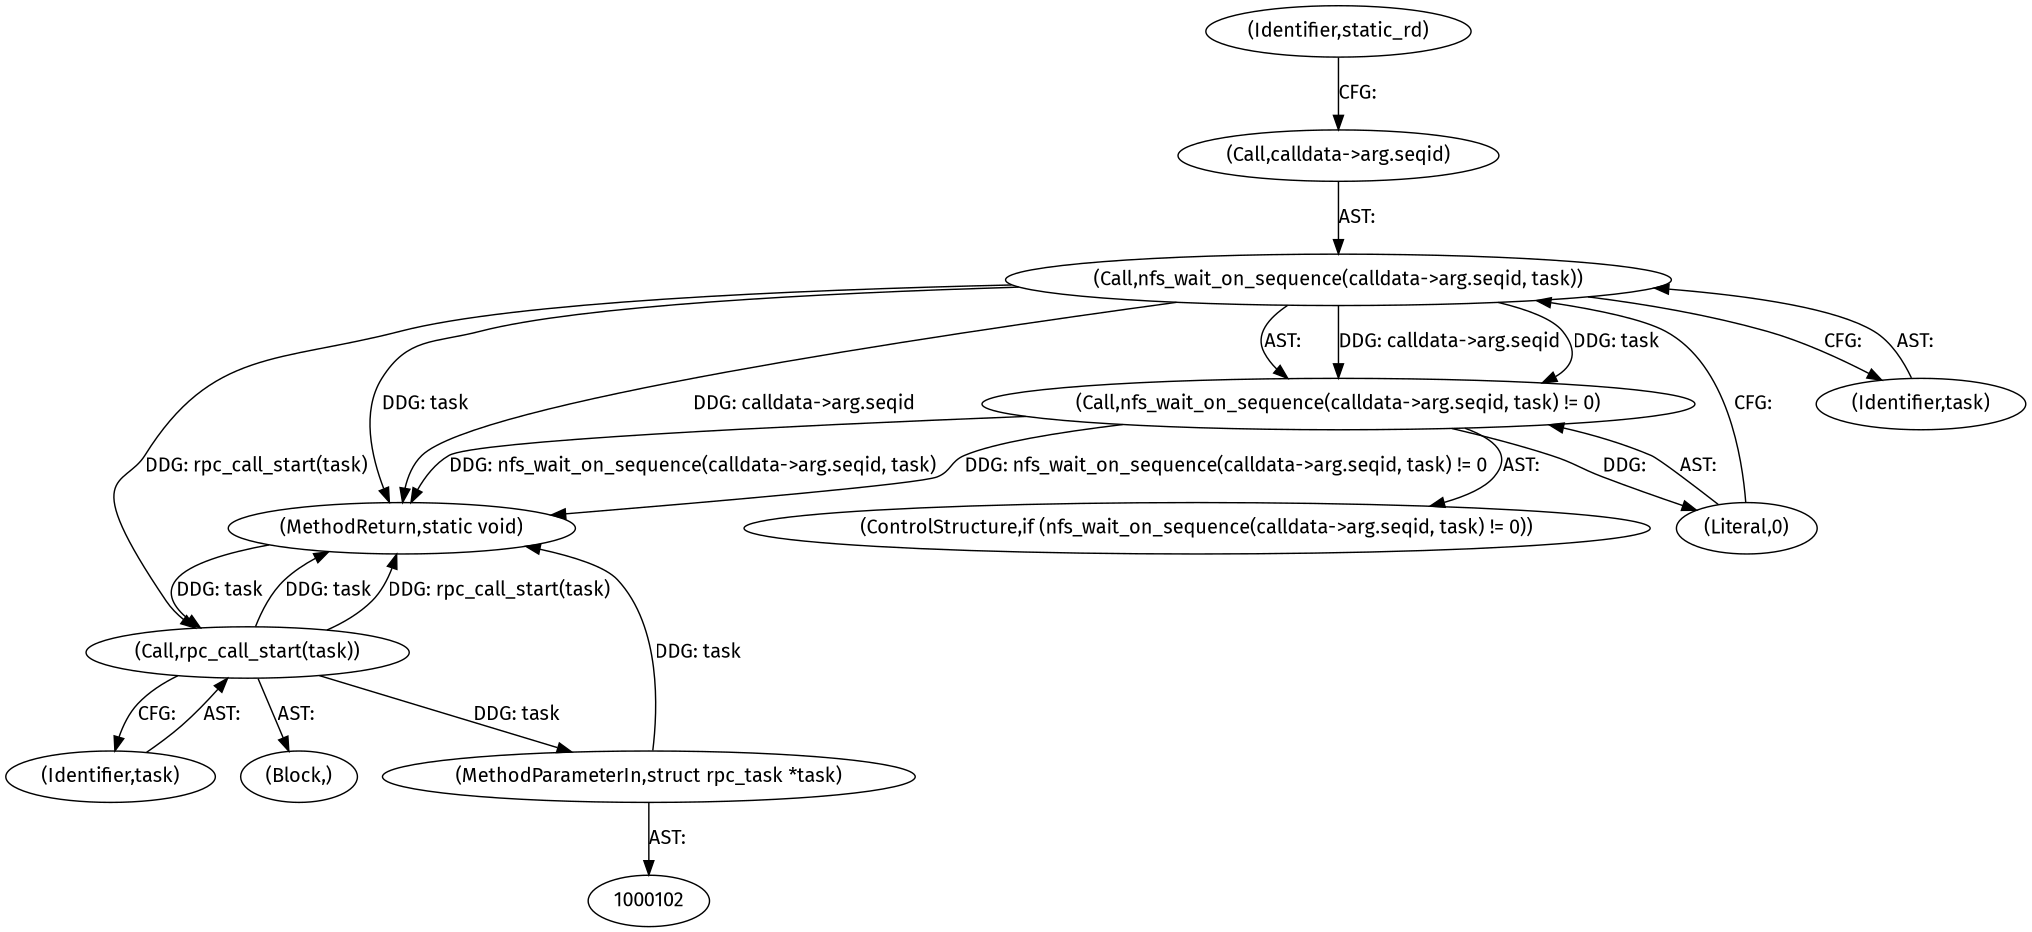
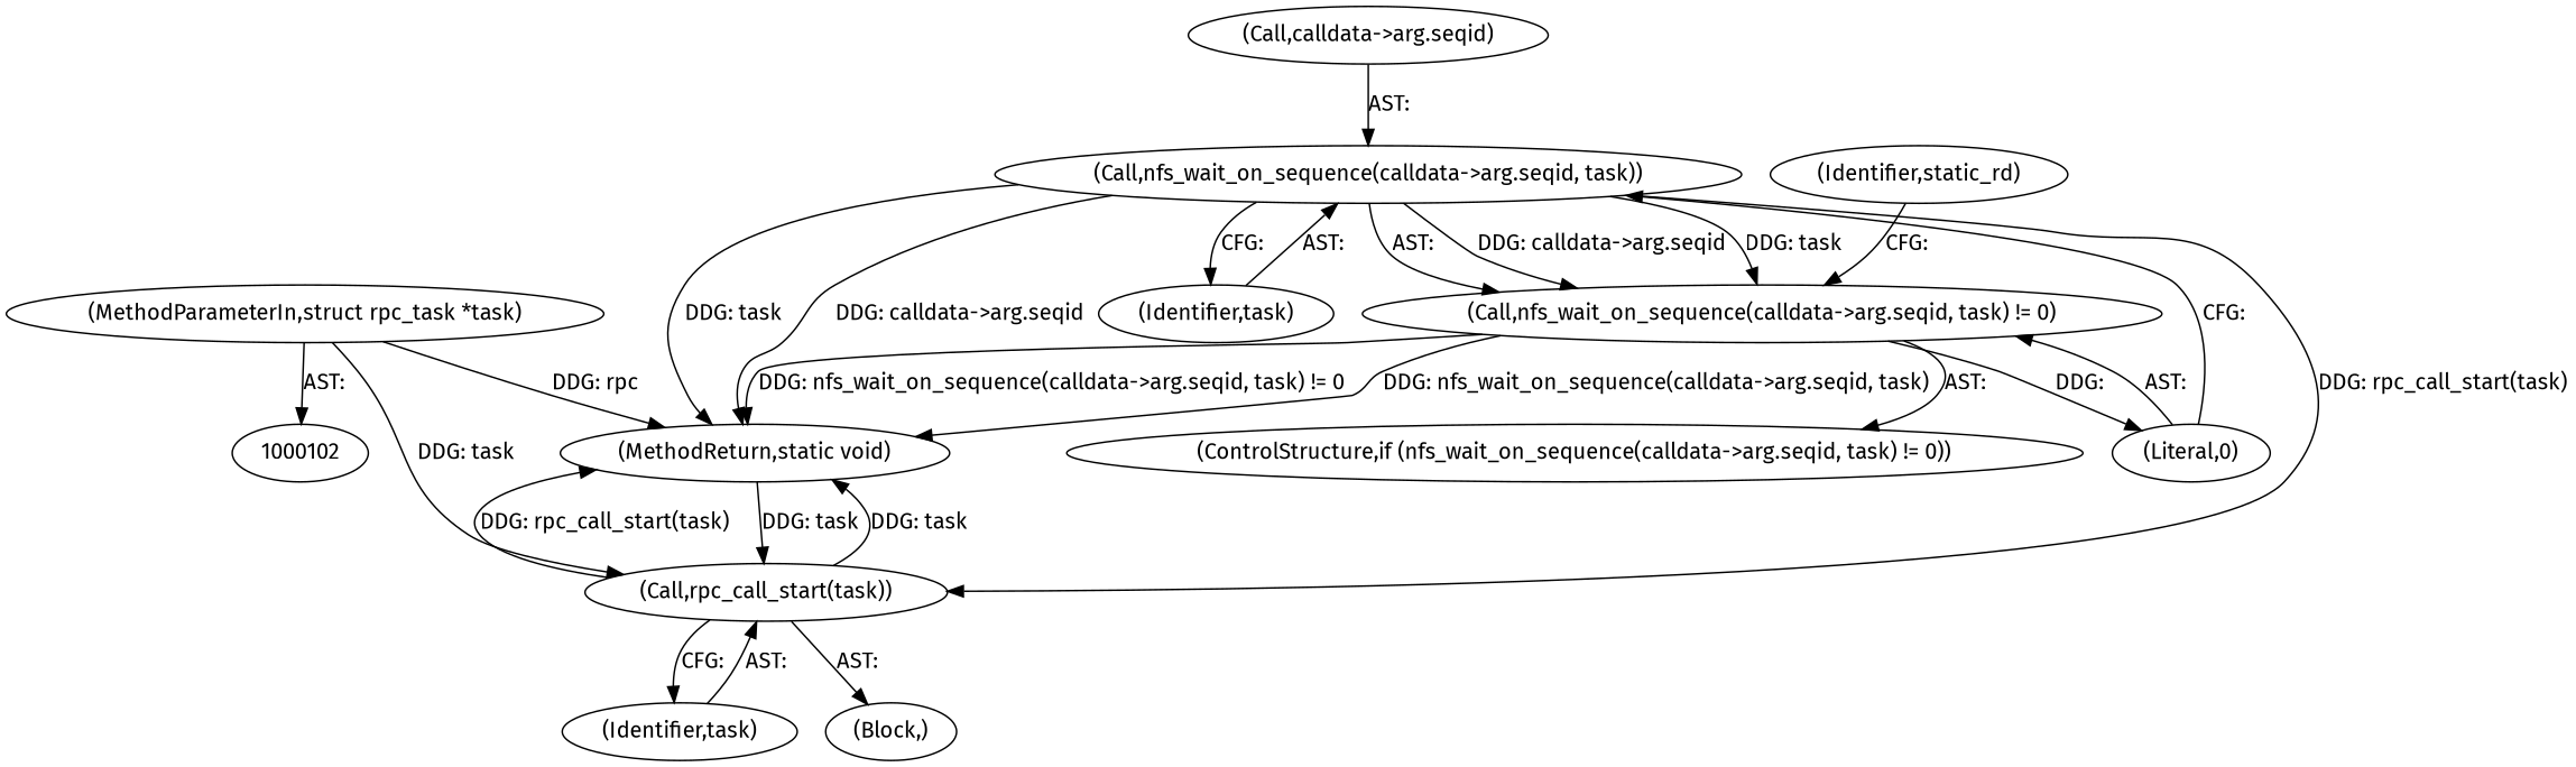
  digraph {
    fontname="Fira Sans"
    node [fontname="Fira Sans"]
    edge [fontname="Fira Sans"]
    n1 [label="(Call,nfs_wait_on_sequence(calldata->arg.seqid, task))"]
    n2 [label="(Call,nfs_wait_on_sequence(calldata->arg.seqid, task) != 0)"]
    n3 [label="(Call,rpc_call_start(task))"]
    n4 [label="(MethodReturn,static void)"]
    n5 [label="(Identifier,task)"]
    n6 [label="(ControlStructure,if (nfs_wait_on_sequence(calldata->arg.seqid, task) != 0))"]
    n7 [label="(Literal,0)"]
    n8 [label="(Identifier,task)"]
    n9 [label="(Block,)"]
    n10 [label="(MethodParameterIn,struct rpc_task *task)"]
    1000102
    n12 [label="(Call,calldata->arg.seqid)"]
    n13 [label="(Identifier,static_rd)"]
    n1 -> n2 [label="AST: "]
    n1 -> n2 [label="DDG: calldata->arg.seqid"]
    n1 -> n2 [label="DDG: task"]
    n1 -> n3 [label="DDG: rpc_call_start(task)"]
    n1 -> n4 [label="DDG: task"]
    n1 -> n4 [label="DDG: calldata->arg.seqid"]
    n1 -> n5 [label="CFG: "]
    n2 -> n4 [label="DDG: nfs_wait_on_sequence(calldata->arg.seqid, task)"]
    n2 -> n4 [label="DDG: nfs_wait_on_sequence(calldata->arg.seqid, task) != 0"]
    n2 -> n6 [label="AST: "]
    n2 -> n7 [label="DDG: "]
    n3 -> n4 [label="DDG: task"]
    n3 -> n4 [label="DDG: rpc_call_start(task)"]
    n3 -> n8 [label="CFG: "]
    n3 -> n9 [label="AST: "]
    n4 -> n3 [label="DDG: task"]
    n5 -> n1 [label="AST: "]
    n7 -> n1 [label="CFG: "]
    n7 -> n2 [label="AST: "]
    n8 -> n3 [label="AST: "]
-   n3 -> n10 [label="DDG: task"]
-   n10 -> n4 [label="DDG: task"]
+   n10 -> n3 [label="DDG: task"]
+   n10 -> n4 [label="DDG: rpc"]
    n10 -> 1000102 [label="AST: "]
    n12 -> n1 [label="AST: "]
-   n13 -> n12 [label="CFG: "]
+   n13 -> n2 [label="CFG: "]
  }
